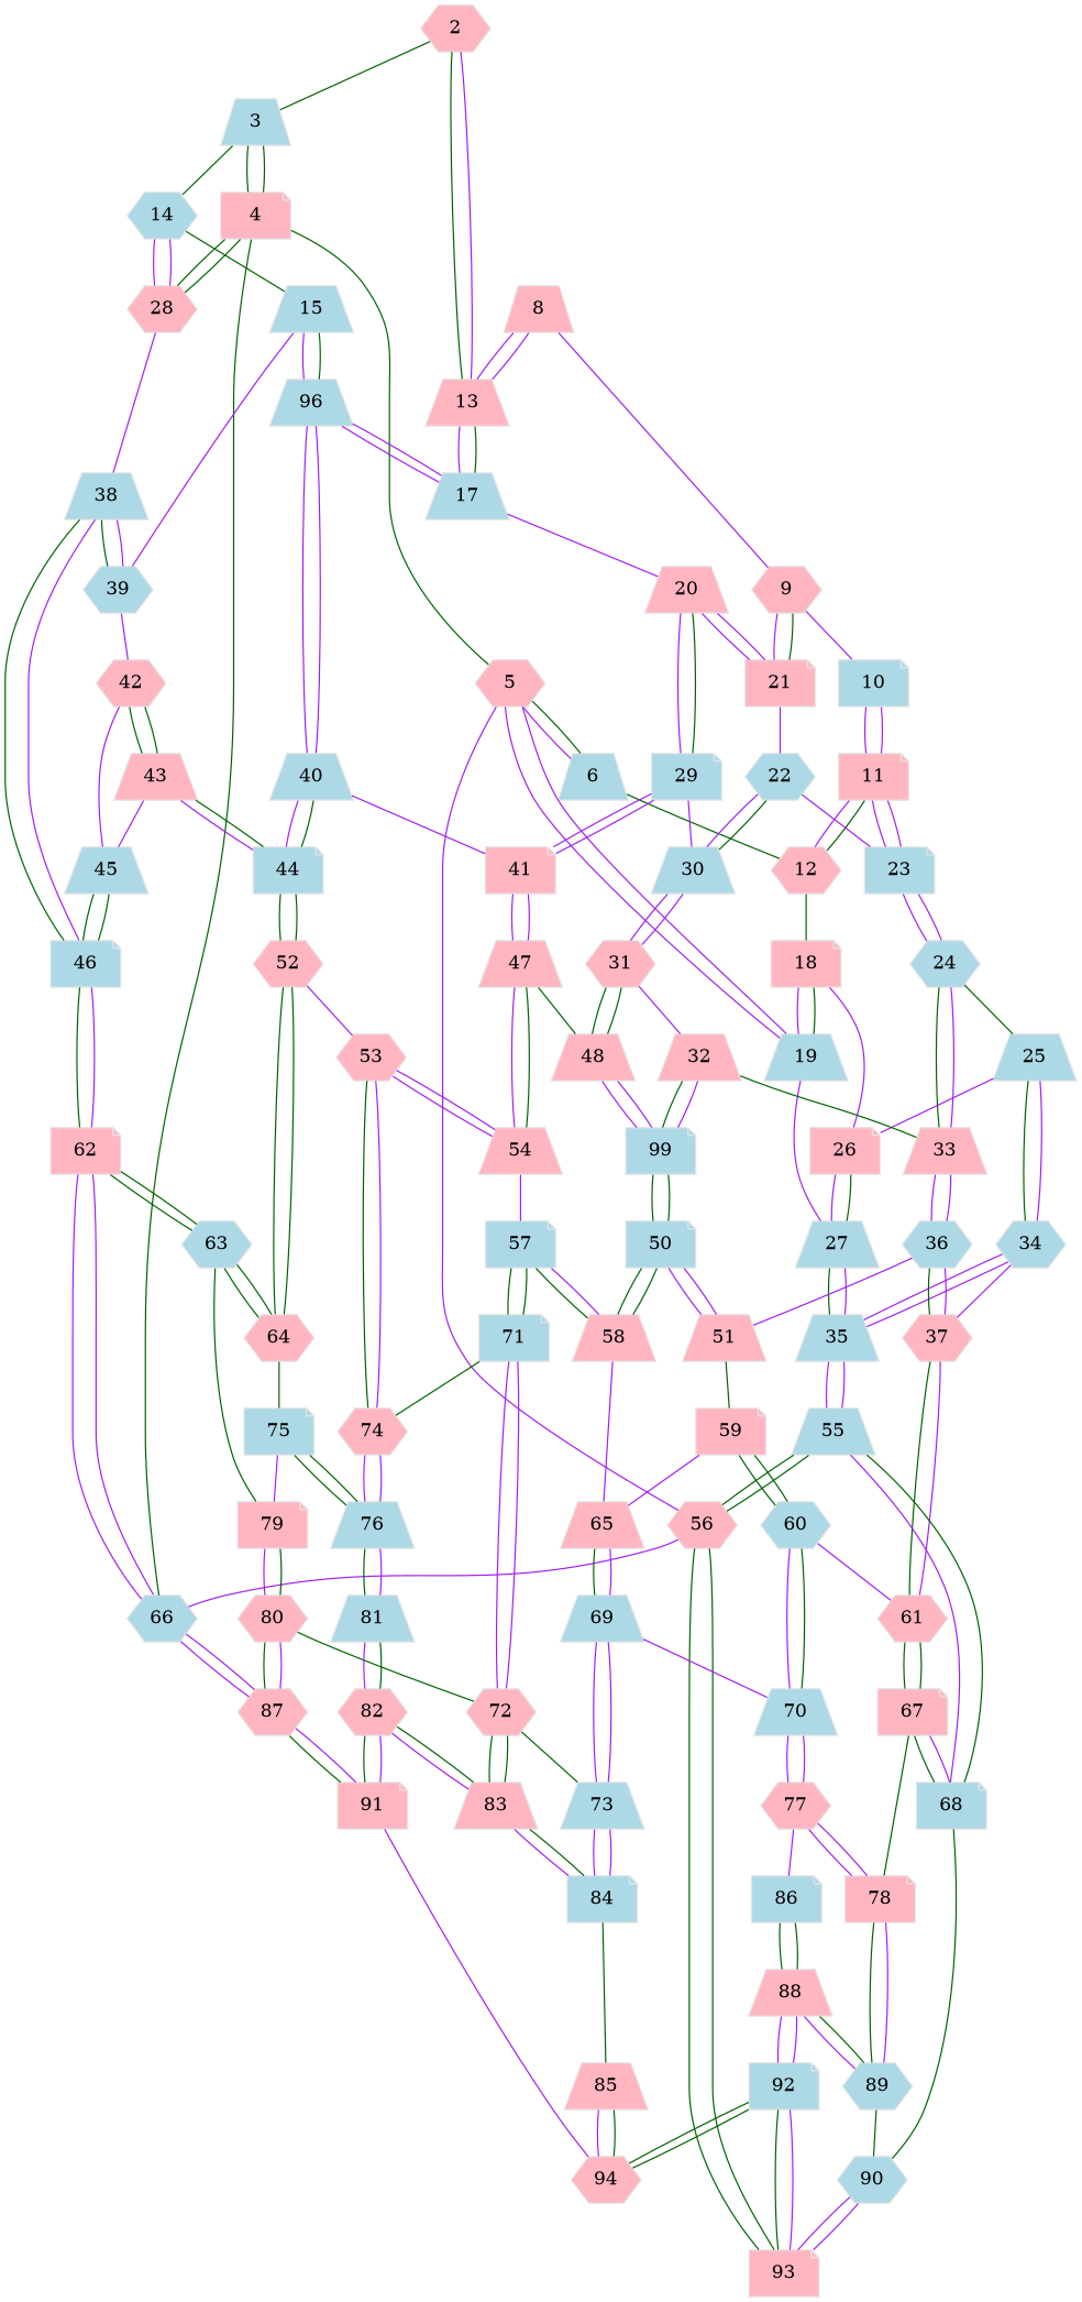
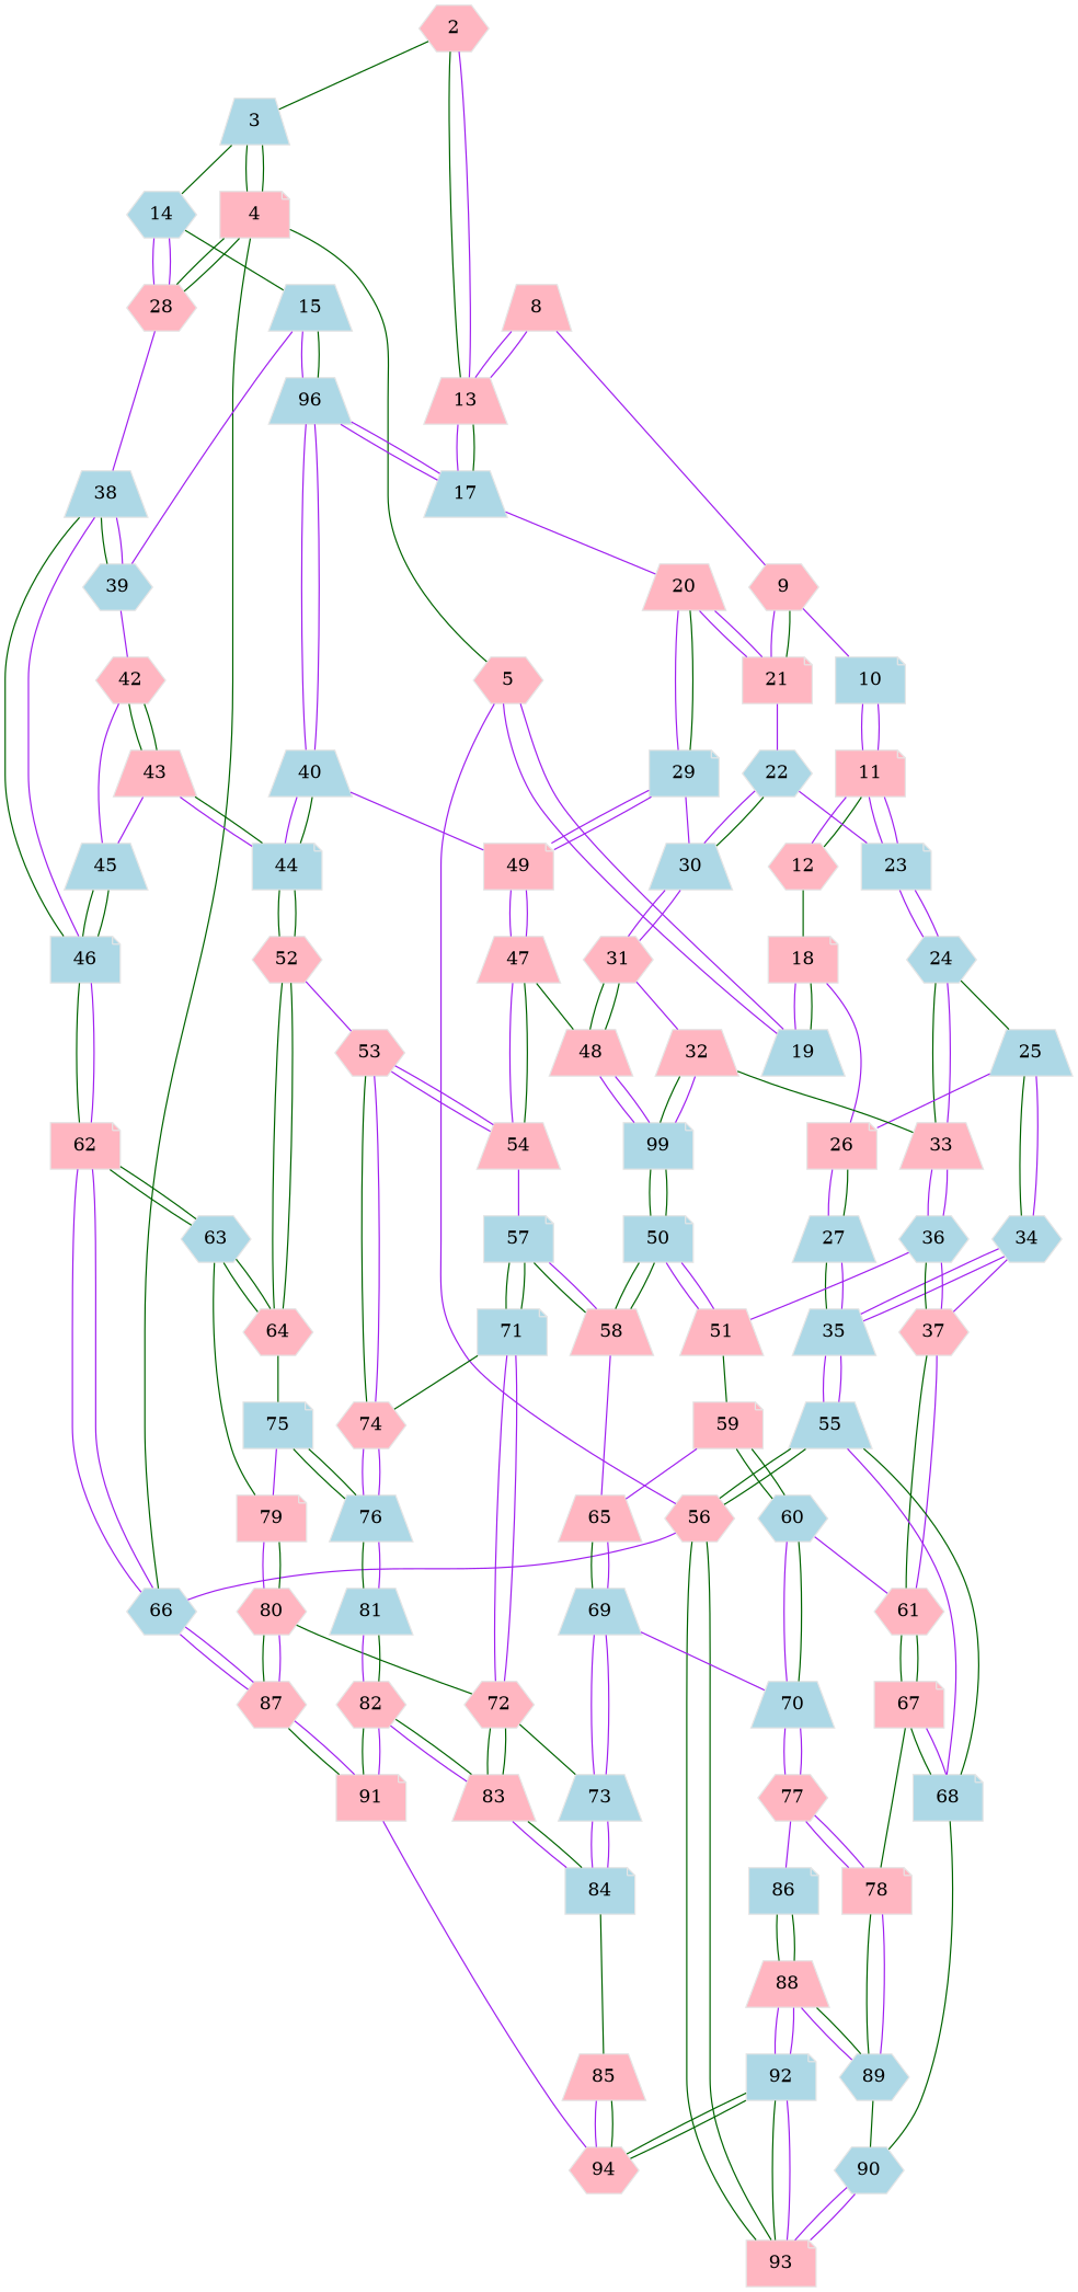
  graph {
    node [color=gray90 fillcolor=lightpink shape=trapezium style=filled]
    edge [color=purple]
    2 [shape=hexagon]
    3 [fillcolor=lightblue]
    13
    8
    9 [shape=hexagon]
    4 [shape=note]
    14 [fillcolor=lightblue shape=hexagon]
    17 [fillcolor=lightblue]
    5 [shape=hexagon]
    28 [shape=hexagon]
    66 [fillcolor=lightblue shape=hexagon]
    15 [fillcolor=lightblue]
-   6 [fillcolor=lightblue]
    19 [fillcolor=lightblue]
    56 [shape=hexagon]
    38 [fillcolor=lightblue]
    87 [shape=hexagon]
    12 [shape=hexagon]
    27 [fillcolor=lightblue]
    93 [shape=note]
    18 [shape=note]
    10 [fillcolor=lightblue shape=note]
    11 [shape=note]
    21 [shape=note]
    22 [fillcolor=lightblue shape=hexagon]
    23 [fillcolor=lightblue shape=note]
    24 [fillcolor=lightblue shape=hexagon]
    26 [shape=note]
    20
    n30 [fillcolor=lightblue label=96]
    39 [fillcolor=lightblue shape=hexagon]
    40 [fillcolor=lightblue]
    42 [shape=hexagon]
-   41 [shape=note]
+   41 [shape=note label=49]
    44 [fillcolor=lightblue shape=note]
    29 [fillcolor=lightblue shape=note]
    35 [fillcolor=lightblue]
    30 [fillcolor=lightblue]
    31 [shape=hexagon]
    25 [fillcolor=lightblue]
    33
    34 [fillcolor=lightblue shape=hexagon]
    36 [fillcolor=lightblue shape=hexagon]
    37 [shape=hexagon]
    55 [fillcolor=lightblue]
    46 [fillcolor=lightblue shape=note]
    47
    32
    48
    n50 [fillcolor=lightblue label=99 shape=note]
    50 [fillcolor=lightblue shape=note]
    51
    61 [shape=hexagon]
    68 [fillcolor=lightblue shape=note]
    59 [shape=note]
    67 [shape=note]
    62 [shape=note]
    43
    45 [fillcolor=lightblue]
    52 [shape=hexagon]
    54
    53 [shape=hexagon]
    64 [shape=hexagon]
    63 [fillcolor=lightblue shape=hexagon]
    57 [fillcolor=lightblue shape=note]
    58
    65
    60 [fillcolor=lightblue shape=hexagon]
    74 [shape=hexagon]
    75 [fillcolor=lightblue shape=note]
    76 [fillcolor=lightblue]
    71 [fillcolor=lightblue shape=note]
    90 [fillcolor=lightblue shape=hexagon]
    72 [shape=hexagon]
    69 [fillcolor=lightblue]
    70 [fillcolor=lightblue]
    77 [shape=hexagon]
    78 [shape=note]
    79 [shape=note]
    80 [shape=hexagon]
    73 [fillcolor=lightblue]
    91 [shape=note]
    89 [fillcolor=lightblue shape=hexagon]
    84 [fillcolor=lightblue shape=note]
    86 [fillcolor=lightblue shape=note]
    83
    85
    81 [fillcolor=lightblue]
    82 [shape=hexagon]
    88
    94 [shape=hexagon]
    92 [fillcolor=lightblue shape=note]
    2 -- 3 [color=darkgreen]
    2 -- 13 [color=darkgreen]
    2 -- 13
    3 -- 4 [color=darkgreen]
    3 -- 4 [color=darkgreen]
    3 -- 14 [color=darkgreen]
    13 -- 17
    13 -- 17 [color=darkgreen]
    8 -- 13
    8 -- 13
    8 -- 9
    9 -- 10
    9 -- 21
    9 -- 21 [color=darkgreen]
    4 -- 5 [color=darkgreen]
    4 -- 28 [color=darkgreen]
    4 -- 28 [color=darkgreen]
    4 -- 66 [color=darkgreen]
    14 -- 28
    14 -- 28
    14 -- 15 [color=darkgreen]
    17 -- 20
-   5 -- 6
-   5 -- 6 [color=darkgreen]
    5 -- 19
    5 -- 19
    5 -- 56
    28 -- 38
    66 -- 87
    66 -- 87
    15 -- n30
    15 -- n30 [color=darkgreen]
    15 -- 39
-   6 -- 12 [color=darkgreen]
-   19 -- 27
    56 -- 66
    56 -- 93 [color=darkgreen]
    56 -- 93 [color=darkgreen]
    38 -- 39 [color=darkgreen]
    38 -- 39
    38 -- 46 [color=darkgreen]
    38 -- 46
    87 -- 91 [color=darkgreen]
    87 -- 91
    12 -- 18 [color=darkgreen]
    27 -- 35 [color=darkgreen]
    27 -- 35
    18 -- 19
    18 -- 19 [color=darkgreen]
    18 -- 26
    10 -- 11
    10 -- 11
    11 -- 12
    11 -- 12 [color=darkgreen]
    11 -- 23
    11 -- 23
    21 -- 22
    22 -- 23
    22 -- 30
    22 -- 30 [color=darkgreen]
    23 -- 24
    23 -- 24
    24 -- 25 [color=darkgreen]
    24 -- 33 [color=darkgreen]
    24 -- 33
    26 -- 27
    26 -- 27 [color=darkgreen]
    20 -- 21
    20 -- 21
    20 -- 29
    20 -- 29 [color=darkgreen]
    n30 -- 17
    n30 -- 17
    n30 -- 40
    n30 -- 40
    39 -- 42
    40 -- 41
    40 -- 44
    40 -- 44 [color=darkgreen]
    42 -- 43 [color=darkgreen]
    42 -- 43 [color=darkgreen]
    42 -- 45
    41 -- 47
    41 -- 47
    44 -- 52 [color=darkgreen]
    44 -- 52 [color=darkgreen]
    29 -- 41
    29 -- 41
    29 -- 30
    35 -- 55
    35 -- 55
    30 -- 31
    30 -- 31
    31 -- 32
    31 -- 48 [color=darkgreen]
    31 -- 48 [color=darkgreen]
    25 -- 26
    25 -- 34 [color=darkgreen]
    25 -- 34
    33 -- 36
    33 -- 36
    34 -- 35
    34 -- 35
    34 -- 37
    36 -- 37 [color=darkgreen]
    36 -- 37
    36 -- 51
    37 -- 61 [color=darkgreen]
    37 -- 61
    55 -- 56 [color=darkgreen]
    55 -- 56 [color=darkgreen]
    55 -- 68
    55 -- 68 [color=darkgreen]
    46 -- 62 [color=darkgreen]
    46 -- 62
    47 -- 48 [color=darkgreen]
    47 -- 54
    47 -- 54 [color=darkgreen]
    32 -- 33 [color=darkgreen]
    32 -- n50 [color=darkgreen]
    32 -- n50
    48 -- n50
    48 -- n50
    n50 -- 50 [color=darkgreen]
    n50 -- 50 [color=darkgreen]
    50 -- 51
    50 -- 51
    50 -- 58 [color=darkgreen]
    50 -- 58 [color=darkgreen]
    51 -- 59 [color=darkgreen]
    61 -- 67 [color=darkgreen]
    61 -- 67 [color=darkgreen]
    68 -- 90 [color=darkgreen]
    59 -- 65
    59 -- 60 [color=darkgreen]
    59 -- 60 [color=darkgreen]
    67 -- 68 [color=darkgreen]
    67 -- 68
    67 -- 78 [color=darkgreen]
    62 -- 66
    62 -- 66
    62 -- 63 [color=darkgreen]
    62 -- 63 [color=darkgreen]
    43 -- 44
    43 -- 44 [color=darkgreen]
    43 -- 45
    45 -- 46 [color=darkgreen]
    45 -- 46 [color=darkgreen]
    52 -- 53
    52 -- 64 [color=darkgreen]
    52 -- 64 [color=darkgreen]
    54 -- 57
    53 -- 54
    53 -- 54
    53 -- 74 [color=darkgreen]
    53 -- 74
    64 -- 75 [color=darkgreen]
    63 -- 64 [color=darkgreen]
    63 -- 64 [color=darkgreen]
    63 -- 79 [color=darkgreen]
    57 -- 58 [color=darkgreen]
    57 -- 58
    57 -- 71 [color=darkgreen]
    57 -- 71 [color=darkgreen]
    58 -- 65
    65 -- 69 [color=darkgreen]
    65 -- 69
    60 -- 61
    60 -- 70
    60 -- 70 [color=darkgreen]
    74 -- 76
    74 -- 76
    75 -- 76 [color=darkgreen]
    75 -- 76 [color=darkgreen]
    75 -- 79
    76 -- 81 [color=darkgreen]
    76 -- 81
    71 -- 74 [color=darkgreen]
    71 -- 72
    71 -- 72
    90 -- 93
    90 -- 93
    72 -- 73 [color=darkgreen]
    72 -- 83 [color=darkgreen]
    72 -- 83 [color=darkgreen]
    69 -- 70
    69 -- 73
    69 -- 73
    70 -- 77
    70 -- 77
    77 -- 78
    77 -- 78
    77 -- 86
    78 -- 89 [color=darkgreen]
    78 -- 89
    79 -- 80
    79 -- 80 [color=darkgreen]
    80 -- 87 [color=darkgreen]
    80 -- 87
    80 -- 72 [color=darkgreen]
    73 -- 84
    73 -- 84
    91 -- 94
    89 -- 90 [color=darkgreen]
    84 -- 85 [color=darkgreen]
    86 -- 88 [color=darkgreen]
    86 -- 88 [color=darkgreen]
    83 -- 84
    83 -- 84 [color=darkgreen]
    85 -- 94
    85 -- 94 [color=darkgreen]
    81 -- 82
    81 -- 82 [color=darkgreen]
    82 -- 91 [color=darkgreen]
    82 -- 91
    82 -- 83
    82 -- 83 [color=darkgreen]
    88 -- 89
    88 -- 89 [color=darkgreen]
    88 -- 92
    88 -- 92
    92 -- 93 [color=darkgreen]
    92 -- 93
    92 -- 94 [color=darkgreen]
    92 -- 94 [color=darkgreen]
  }
